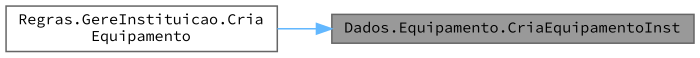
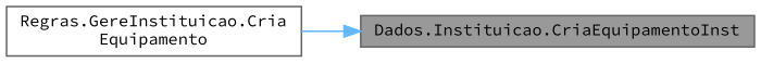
  digraph {
    rankdir=RL
    fontname="Source Code Pro"
    node [fontname="Source Code Pro" fontsize=10 shape=box style=filled]
-   n1 [color=gray40 fillcolor=grey60 fontcolor=black height=0.2 label="Dados.Equipamento.CriaEquipamentoInst" width=0.4]
+   n1 [color=gray40 fillcolor=grey60 fontcolor=black height=0.2 label="Dados.Instituicao.CriaEquipamentoInst" width=0.4]
    n2 [color=grey40 fillcolor=white height=0.2 label="Regras.GereInstituicao.Cria\lEquipamento" width=0.4]
    n1 -> n2 [color=steelblue1 dir=back fontname="Source Code Pro" fontsize=10 labelfontname=Helvetica labelfontsize=10 style=solid]
  }
